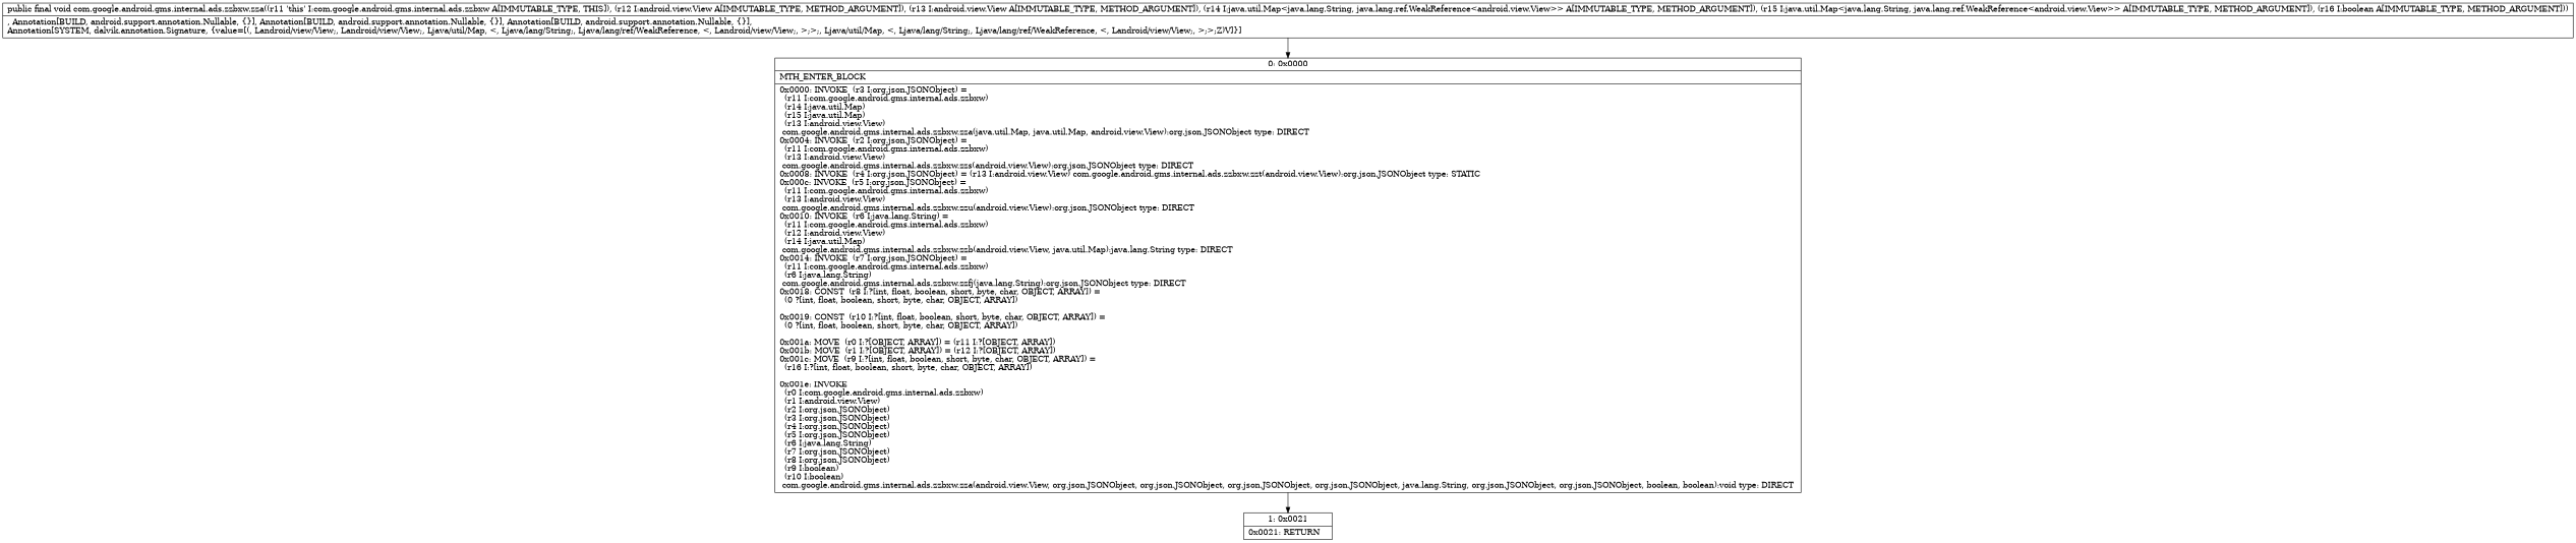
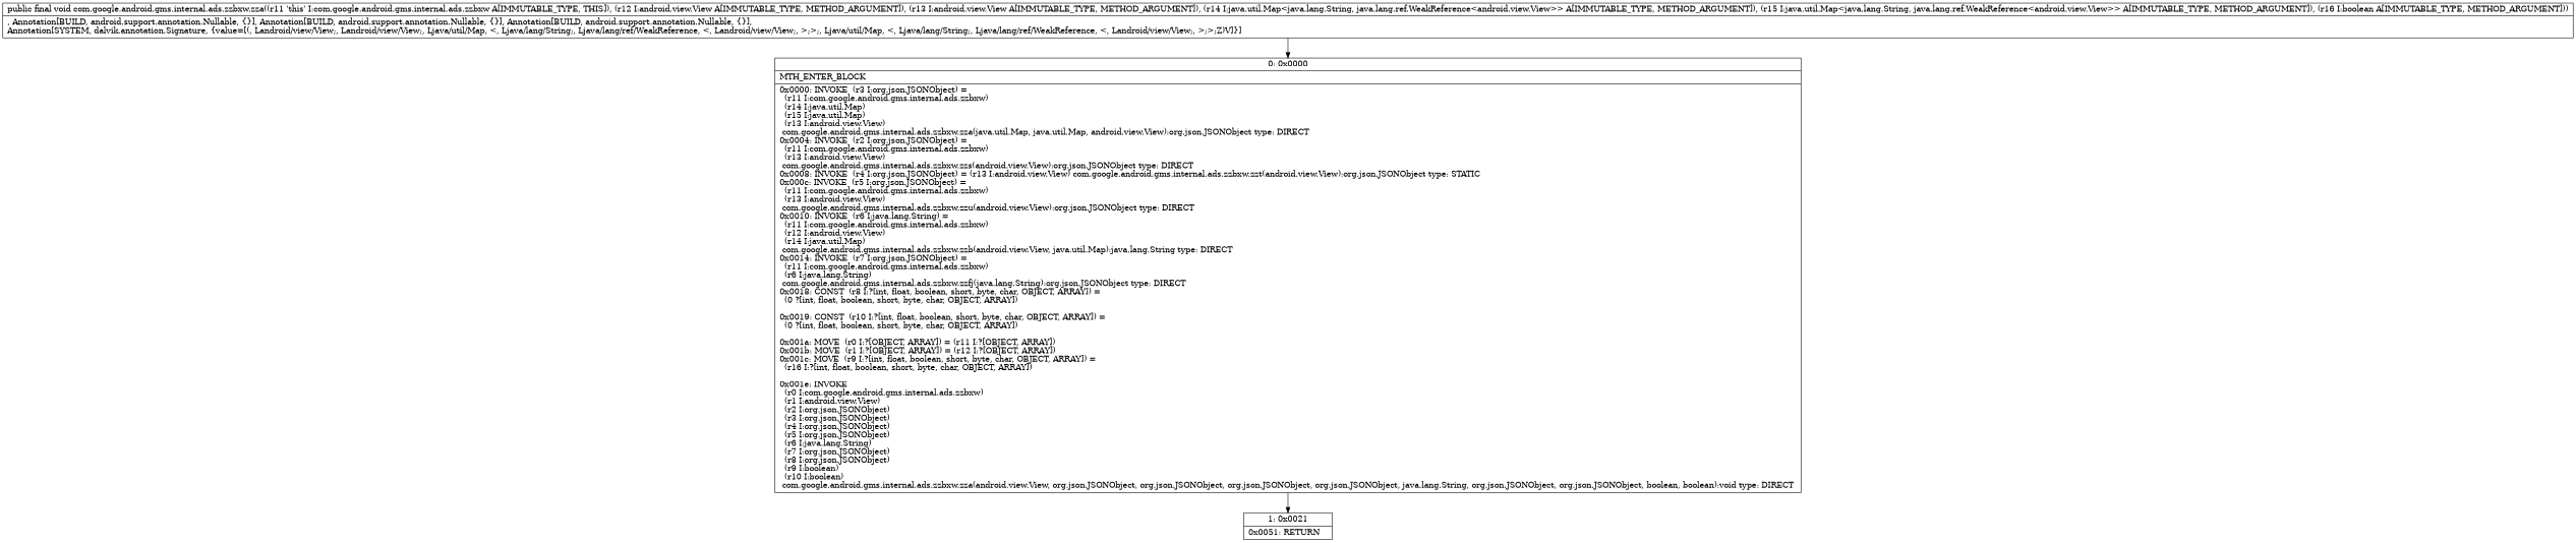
  digraph {
    node [shape=record]
    n1 [label="{0\:\ 0x0000|MTH_ENTER_BLOCK\l|0x0000: INVOKE  (r3 I:org.json.JSONObject) = \l  (r11 I:com.google.android.gms.internal.ads.zzbxw)\l  (r14 I:java.util.Map)\l  (r15 I:java.util.Map)\l  (r13 I:android.view.View)\l com.google.android.gms.internal.ads.zzbxw.zza(java.util.Map, java.util.Map, android.view.View):org.json.JSONObject type: DIRECT \l0x0004: INVOKE  (r2 I:org.json.JSONObject) = \l  (r11 I:com.google.android.gms.internal.ads.zzbxw)\l  (r13 I:android.view.View)\l com.google.android.gms.internal.ads.zzbxw.zzs(android.view.View):org.json.JSONObject type: DIRECT \l0x0008: INVOKE  (r4 I:org.json.JSONObject) = (r13 I:android.view.View) com.google.android.gms.internal.ads.zzbxw.zzt(android.view.View):org.json.JSONObject type: STATIC \l0x000c: INVOKE  (r5 I:org.json.JSONObject) = \l  (r11 I:com.google.android.gms.internal.ads.zzbxw)\l  (r13 I:android.view.View)\l com.google.android.gms.internal.ads.zzbxw.zzu(android.view.View):org.json.JSONObject type: DIRECT \l0x0010: INVOKE  (r6 I:java.lang.String) = \l  (r11 I:com.google.android.gms.internal.ads.zzbxw)\l  (r12 I:android.view.View)\l  (r14 I:java.util.Map)\l com.google.android.gms.internal.ads.zzbxw.zzb(android.view.View, java.util.Map):java.lang.String type: DIRECT \l0x0014: INVOKE  (r7 I:org.json.JSONObject) = \l  (r11 I:com.google.android.gms.internal.ads.zzbxw)\l  (r6 I:java.lang.String)\l com.google.android.gms.internal.ads.zzbxw.zzfj(java.lang.String):org.json.JSONObject type: DIRECT \l0x0018: CONST  (r8 I:?[int, float, boolean, short, byte, char, OBJECT, ARRAY]) = \l  (0 ?[int, float, boolean, short, byte, char, OBJECT, ARRAY])\l \l0x0019: CONST  (r10 I:?[int, float, boolean, short, byte, char, OBJECT, ARRAY]) = \l  (0 ?[int, float, boolean, short, byte, char, OBJECT, ARRAY])\l \l0x001a: MOVE  (r0 I:?[OBJECT, ARRAY]) = (r11 I:?[OBJECT, ARRAY]) \l0x001b: MOVE  (r1 I:?[OBJECT, ARRAY]) = (r12 I:?[OBJECT, ARRAY]) \l0x001c: MOVE  (r9 I:?[int, float, boolean, short, byte, char, OBJECT, ARRAY]) = \l  (r16 I:?[int, float, boolean, short, byte, char, OBJECT, ARRAY])\l \l0x001e: INVOKE  \l  (r0 I:com.google.android.gms.internal.ads.zzbxw)\l  (r1 I:android.view.View)\l  (r2 I:org.json.JSONObject)\l  (r3 I:org.json.JSONObject)\l  (r4 I:org.json.JSONObject)\l  (r5 I:org.json.JSONObject)\l  (r6 I:java.lang.String)\l  (r7 I:org.json.JSONObject)\l  (r8 I:org.json.JSONObject)\l  (r9 I:boolean)\l  (r10 I:boolean)\l com.google.android.gms.internal.ads.zzbxw.zza(android.view.View, org.json.JSONObject, org.json.JSONObject, org.json.JSONObject, org.json.JSONObject, java.lang.String, org.json.JSONObject, org.json.JSONObject, boolean, boolean):void type: DIRECT \l}"]
-   n2 [label="{1\:\ 0x0021|0x0021: RETURN   \l}"]
+   n2 [label="{1\:\ 0x0021|0x0051: RETURN   \l}"]
    n3 [label="{public final void com.google.android.gms.internal.ads.zzbxw.zza((r11 'this' I:com.google.android.gms.internal.ads.zzbxw A[IMMUTABLE_TYPE, THIS]), (r12 I:android.view.View A[IMMUTABLE_TYPE, METHOD_ARGUMENT]), (r13 I:android.view.View A[IMMUTABLE_TYPE, METHOD_ARGUMENT]), (r14 I:java.util.Map\<java.lang.String, java.lang.ref.WeakReference\<android.view.View\>\> A[IMMUTABLE_TYPE, METHOD_ARGUMENT]), (r15 I:java.util.Map\<java.lang.String, java.lang.ref.WeakReference\<android.view.View\>\> A[IMMUTABLE_TYPE, METHOD_ARGUMENT]), (r16 I:boolean A[IMMUTABLE_TYPE, METHOD_ARGUMENT]))  | , Annotation[BUILD, android.support.annotation.Nullable, \{\}], Annotation[BUILD, android.support.annotation.Nullable, \{\}], Annotation[BUILD, android.support.annotation.Nullable, \{\}], \lAnnotation[SYSTEM, dalvik.annotation.Signature, \{value=[(, Landroid\/view\/View;, Landroid\/view\/View;, Ljava\/util\/Map, \<, Ljava\/lang\/String;, Ljava\/lang\/ref\/WeakReference, \<, Landroid\/view\/View;, \>;\>;, Ljava\/util\/Map, \<, Ljava\/lang\/String;, Ljava\/lang\/ref\/WeakReference, \<, Landroid\/view\/View;, \>;\>;Z)V]\}]\l}"]
    n1 -> n2
    n3 -> n1
  }
